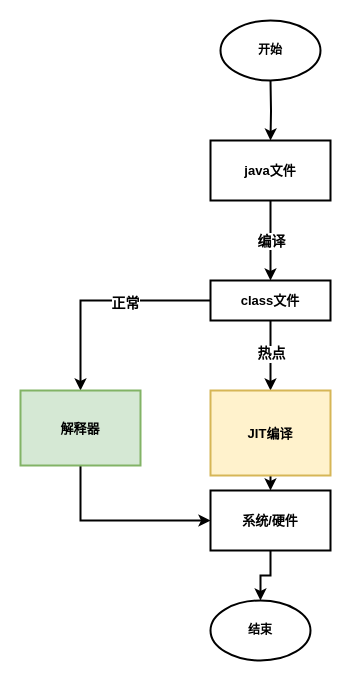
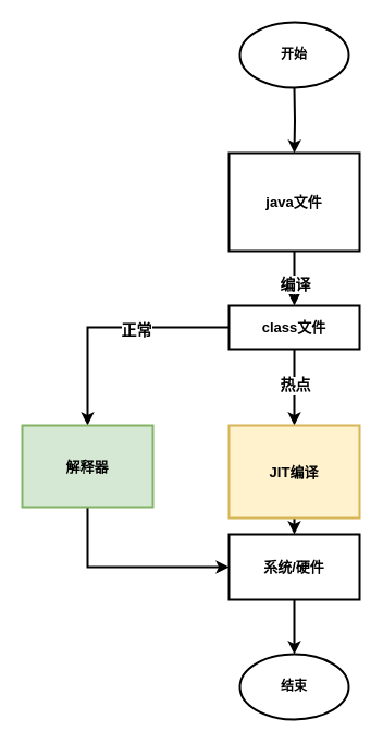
  <mxCell id="0" />
  <mxCell id="1" parent="0" />
  <mxCell id="2" style="edgeStyle=orthogonalEdgeStyle;rounded=0;orthogonalLoop=1;jettySize=auto;html=1;entryX=0.5;entryY=0;entryDx=0;entryDy=0;labelBorderColor=none;align=center;fontStyle=1;strokeWidth=2;" edge="1" parent="1" target="6"><mxGeometry relative="1" as="geometry"><mxPoint x="270" y="80" as="sourcePoint" /></mxGeometry></mxCell>
- <mxCell id="3" value="结束" style="strokeWidth=2;html=1;shape=mxgraph.flowchart.start_1;whiteSpace=wrap;labelBorderColor=none;align=center;fontStyle=1" vertex="1" parent="1"><mxGeometry x="210" y="600" width="100" height="60" as="geometry" /></mxCell>
+ <mxCell id="3" value="结束" style="strokeWidth=2;html=1;shape=mxgraph.flowchart.start_1;whiteSpace=wrap;labelBorderColor=none;align=center;fontStyle=1" vertex="1" parent="1"><mxGeometry x="220" y="600" width="100" height="60" as="geometry" /></mxCell>
  <mxCell id="4" value="" style="edgeStyle=orthogonalEdgeStyle;rounded=0;orthogonalLoop=1;jettySize=auto;html=1;exitX=0.5;exitY=1;exitDx=0;exitDy=0;entryX=0.5;entryY=0;entryDx=0;entryDy=0;strokeWidth=2;labelBorderColor=none;align=center;fontStyle=1" edge="1" parent="1" source="6" target="11"><mxGeometry relative="1" as="geometry" /></mxCell>
  <mxCell id="5" value="编译" style="edgeLabel;html=1;align=center;verticalAlign=middle;resizable=0;points=[];fontSize=14;labelBorderColor=none;fontStyle=1" vertex="1" connectable="0" parent="4"><mxGeometry x="-0.36" y="3" relative="1" as="geometry"><mxPoint x="-3" y="14" as="offset" /></mxGeometry></mxCell>
- <mxCell id="6" value="java文件" style="rounded=0;whiteSpace=wrap;html=1;labelBorderColor=none;align=center;fontStyle=1;strokeWidth=2;fontSize=13;" vertex="1" parent="1"><mxGeometry x="210" y="140" width="120" height="60" as="geometry" /></mxCell>
+ <mxCell id="6" value="java文件" style="rounded=0;whiteSpace=wrap;html=1;labelBorderColor=none;align=center;fontStyle=1;strokeWidth=2;fontSize=13;" vertex="1" parent="1"><mxGeometry x="210" y="140" width="120" height="90" as="geometry" /></mxCell>
  <mxCell id="7" value="" style="edgeStyle=orthogonalEdgeStyle;rounded=0;orthogonalLoop=1;jettySize=auto;html=1;exitX=0.5;exitY=1;exitDx=0;exitDy=0;labelBorderColor=none;align=center;fontStyle=1;strokeWidth=2;" edge="1" parent="1" source="11" target="15"><mxGeometry x="-0.2" y="80" relative="1" as="geometry"><mxPoint as="offset" /></mxGeometry></mxCell>
  <mxCell id="8" value="热点" style="edgeLabel;html=1;align=center;verticalAlign=middle;resizable=0;points=[];fontSize=14;fontFamily=Architects Daughter;labelBorderColor=none;fontStyle=1" vertex="1" connectable="0" parent="7"><mxGeometry x="-0.05" relative="1" as="geometry"><mxPoint as="offset" /></mxGeometry></mxCell>
  <mxCell id="9" style="edgeStyle=orthogonalEdgeStyle;rounded=0;orthogonalLoop=1;jettySize=auto;html=1;exitX=0;exitY=0.5;exitDx=0;exitDy=0;entryX=0.5;entryY=0;entryDx=0;entryDy=0;labelBorderColor=none;align=center;fontStyle=1;strokeWidth=2;" edge="1" parent="1" source="11" target="13"><mxGeometry relative="1" as="geometry" /></mxCell>
  <mxCell id="10" value="正常" style="edgeLabel;html=1;align=center;verticalAlign=middle;resizable=0;points=[];labelBorderColor=none;fontStyle=1;fontSize=14;" vertex="1" connectable="0" parent="9"><mxGeometry x="-0.221" y="2" relative="1" as="geometry"><mxPoint as="offset" /></mxGeometry></mxCell>
  <mxCell id="11" value="class文件" style="rounded=0;whiteSpace=wrap;html=1;labelBorderColor=none;align=center;fontStyle=1;strokeWidth=2;fontSize=13;" vertex="1" parent="1"><mxGeometry x="210" y="280" width="120" height="40" as="geometry" /></mxCell>
  <mxCell id="12" style="edgeStyle=orthogonalEdgeStyle;shape=connector;rounded=0;orthogonalLoop=1;jettySize=auto;html=1;entryX=0;entryY=0.5;entryDx=0;entryDy=0;labelBackgroundColor=default;labelBorderColor=none;strokeColor=default;strokeWidth=2;align=center;verticalAlign=middle;fontFamily=Helvetica;fontSize=11;fontColor=default;endArrow=classic;exitX=0.5;exitY=1;exitDx=0;exitDy=0;" edge="1" parent="1" source="13" target="16"><mxGeometry relative="1" as="geometry" /></mxCell>
  <mxCell id="13" value="解释器" style="rounded=0;whiteSpace=wrap;html=1;labelBorderColor=none;align=center;fontStyle=1;strokeWidth=2;fontSize=13;fillColor=#d5e8d4;strokeColor=#82b366;" vertex="1" parent="1"><mxGeometry x="20" y="390" width="120" height="75" as="geometry" /></mxCell>
  <mxCell id="14" style="edgeStyle=orthogonalEdgeStyle;rounded=0;orthogonalLoop=1;jettySize=auto;html=1;exitX=0.5;exitY=1;exitDx=0;exitDy=0;entryX=0.5;entryY=0;entryDx=0;entryDy=0;labelBorderColor=none;align=center;fontStyle=1;strokeWidth=2;" edge="1" parent="1" source="15" target="16"><mxGeometry relative="1" as="geometry" /></mxCell>
  <mxCell id="15" value="JIT编译" style="rounded=0;whiteSpace=wrap;html=1;labelBorderColor=none;align=center;fontStyle=1;strokeWidth=2;fontSize=13;fillColor=#fff2cc;strokeColor=#d6b656;" vertex="1" parent="1"><mxGeometry x="210" y="390" width="120" height="85" as="geometry" /></mxCell>
  <mxCell id="16" value="系统/硬件" style="rounded=0;whiteSpace=wrap;html=1;labelBorderColor=none;align=center;fontStyle=1;strokeWidth=2;fontSize=13;" vertex="1" parent="1"><mxGeometry x="210" y="490" width="120" height="60" as="geometry" /></mxCell>
  <mxCell id="17" style="edgeStyle=orthogonalEdgeStyle;rounded=0;orthogonalLoop=1;jettySize=auto;html=1;entryX=0.5;entryY=0;entryDx=0;entryDy=0;entryPerimeter=0;labelBorderColor=none;align=center;fontStyle=1;strokeWidth=2;" edge="1" parent="1" source="16" target="3"><mxGeometry relative="1" as="geometry" /></mxCell>
  <mxCell id="18" value="开始" style="strokeWidth=2;html=1;shape=mxgraph.flowchart.start_1;whiteSpace=wrap;labelBorderColor=none;align=center;fontStyle=1" vertex="1" parent="1"><mxGeometry x="220" y="20" width="100" height="60" as="geometry" /></mxCell>
